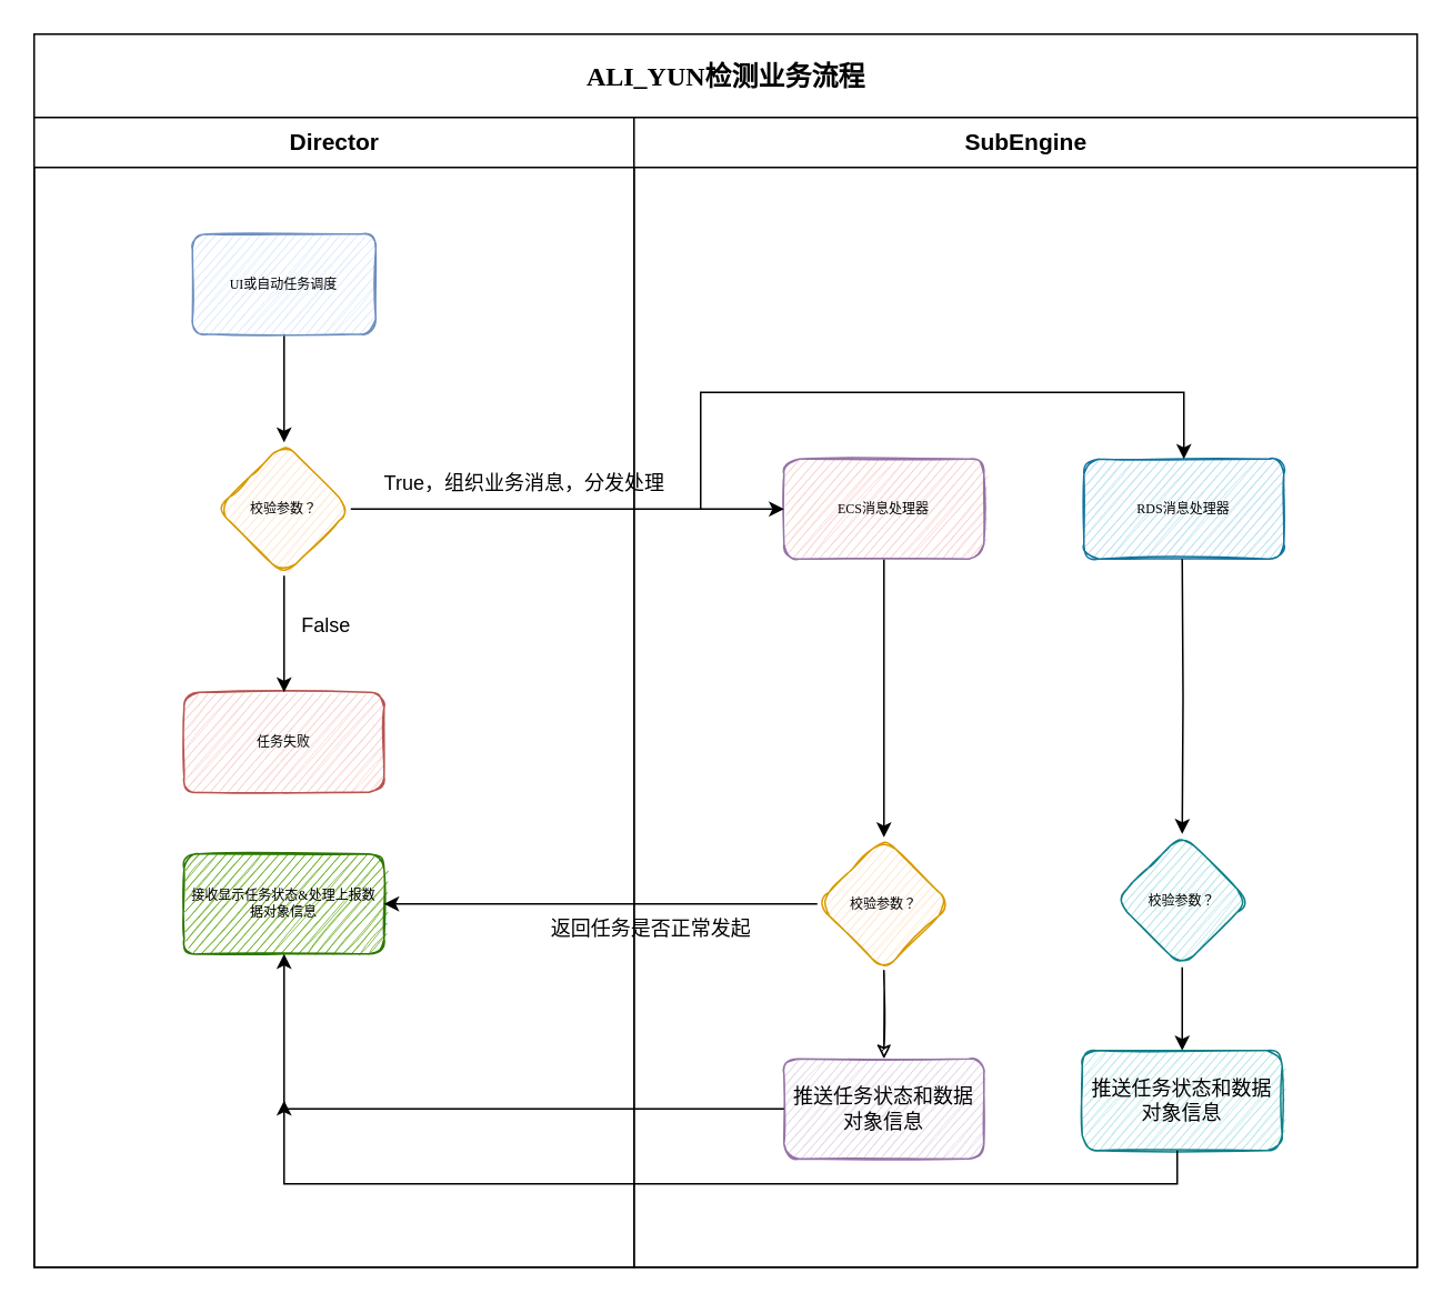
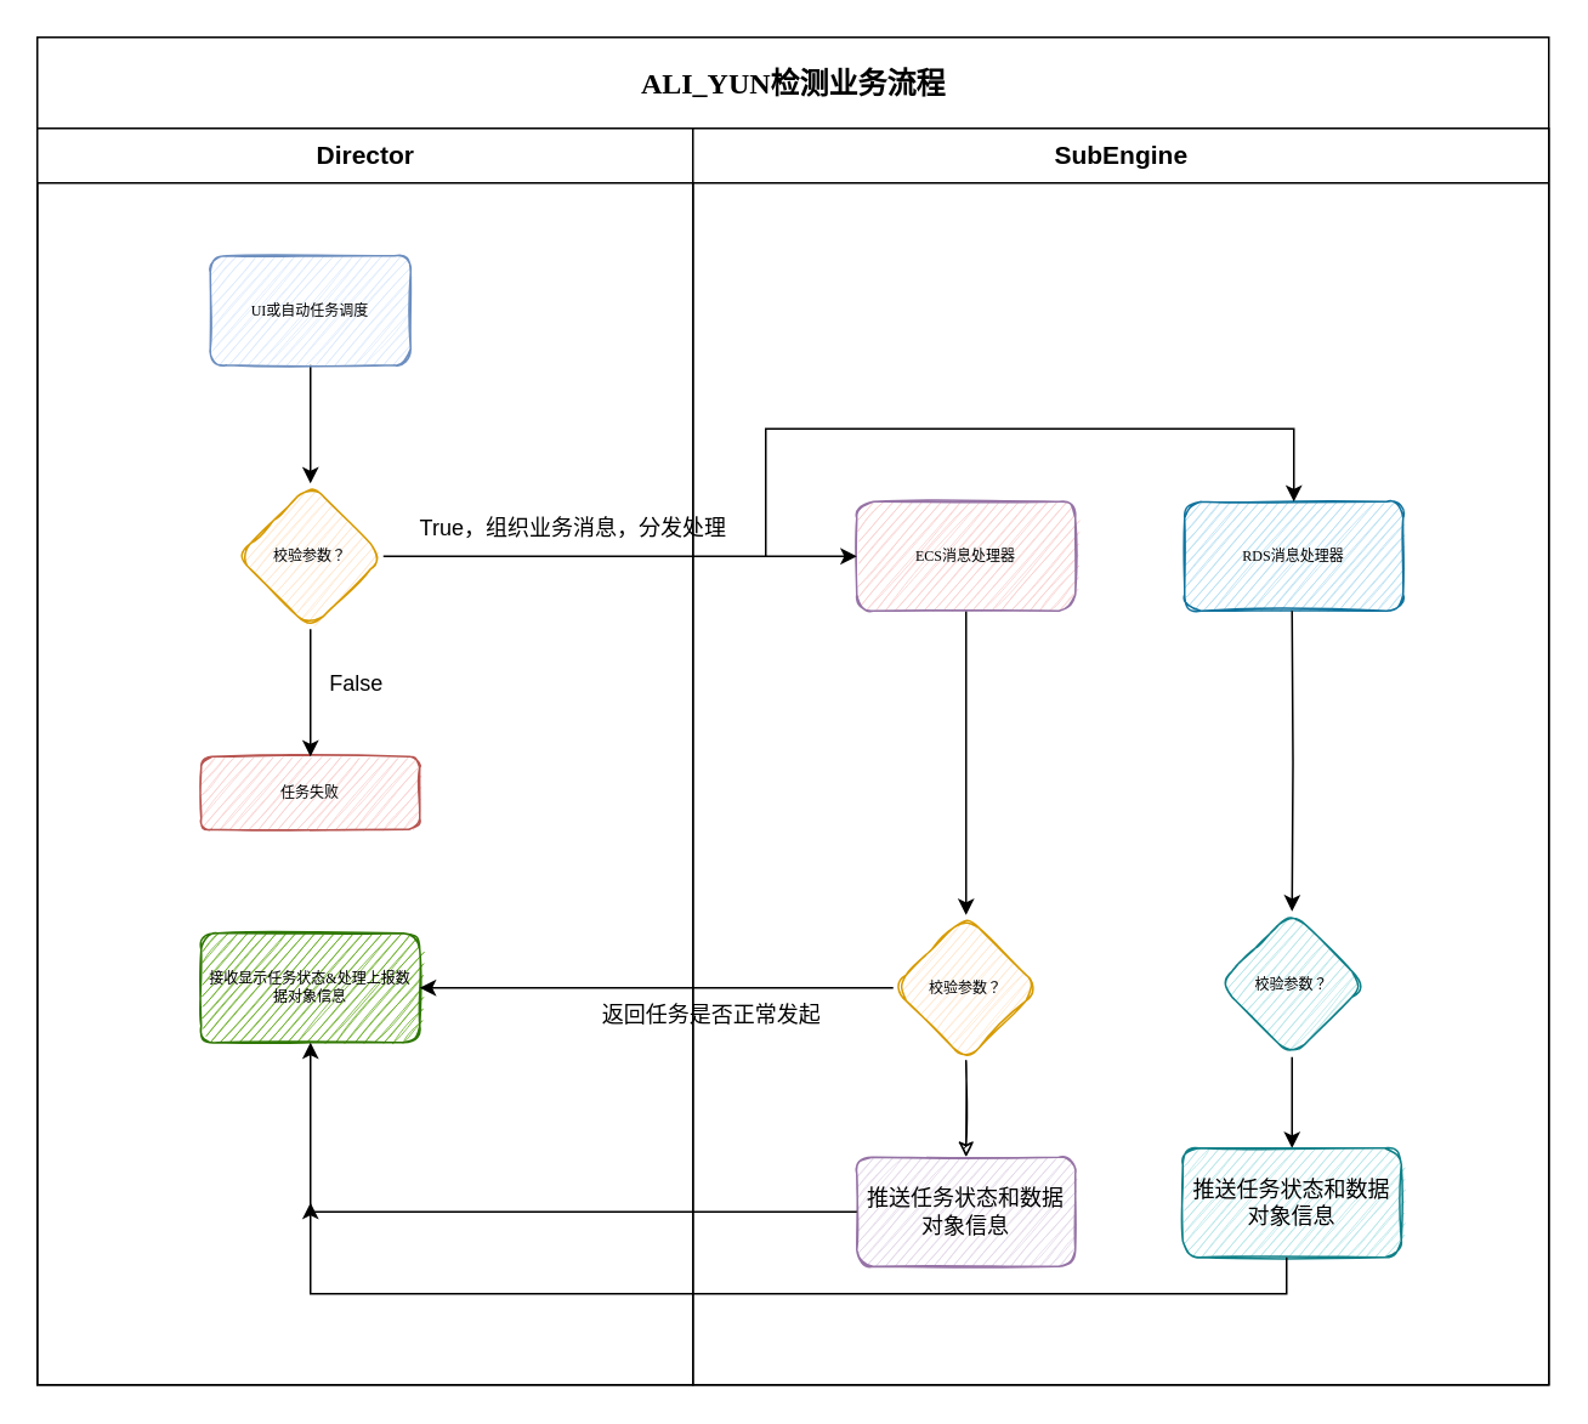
  <mxCell id="0" />
  <mxCell id="1" parent="0" />
  <mxCell id="2" value="&lt;p style=&quot;line-height: 1.2;&quot;&gt;&lt;font style=&quot;font-size: 16px;&quot;&gt;ALI_YUN检测业务流程&lt;/font&gt;&lt;/p&gt;" style="swimlane;html=1;childLayout=stackLayout;startSize=50;rounded=0;shadow=0;labelBackgroundColor=none;strokeWidth=1;fontFamily=Verdana;fontSize=8;align=center;" vertex="1" parent="1"><mxGeometry x="20" y="20" width="830" height="740" as="geometry" /></mxCell>
  <mxCell id="3" value="&lt;font style=&quot;font-size: 14px;&quot;&gt;Director&lt;/font&gt;" style="swimlane;html=1;startSize=30;" vertex="1" parent="2"><mxGeometry y="50" width="360" height="690" as="geometry" /></mxCell>
  <mxCell id="4" value="" style="edgeStyle=orthogonalEdgeStyle;rounded=0;orthogonalLoop=1;jettySize=auto;html=1;" edge="1" parent="3" source="5" target="6"><mxGeometry relative="1" as="geometry" /></mxCell>
  <mxCell id="5" value="UI或自动任务调度" style="rounded=1;whiteSpace=wrap;html=1;shadow=0;labelBackgroundColor=none;strokeWidth=1;fontFamily=Verdana;fontSize=8;align=center;fillColor=#dae8fc;strokeColor=#6c8ebf;sketch=1;fillStyle=auto;" vertex="1" parent="3"><mxGeometry x="95" y="70" width="110" height="60" as="geometry" /></mxCell>
  <mxCell id="6" value="校验参数？" style="rhombus;whiteSpace=wrap;html=1;fontSize=8;fontFamily=Verdana;fillColor=#ffe6cc;strokeColor=#d79b00;rounded=1;shadow=0;labelBackgroundColor=none;strokeWidth=1;sketch=1;fillStyle=auto;" vertex="1" parent="3"><mxGeometry x="110" y="195" width="80" height="80" as="geometry" /></mxCell>
- <mxCell id="7" value="任务失败" style="whiteSpace=wrap;html=1;fontSize=8;fontFamily=Verdana;fillColor=#f8cecc;strokeColor=#b85450;rounded=1;shadow=0;labelBackgroundColor=none;strokeWidth=1;sketch=1;fillStyle=auto;" vertex="1" parent="3"><mxGeometry x="90" y="345" width="120" height="60" as="geometry" /></mxCell>
+ <mxCell id="7" value="任务失败" style="whiteSpace=wrap;html=1;fontSize=8;fontFamily=Verdana;fillColor=#f8cecc;strokeColor=#b85450;rounded=1;shadow=0;labelBackgroundColor=none;strokeWidth=1;sketch=1;fillStyle=auto;" vertex="1" parent="3"><mxGeometry x="90" y="345" width="120" height="40" as="geometry" /></mxCell>
  <mxCell id="8" value="" style="edgeStyle=orthogonalEdgeStyle;rounded=0;orthogonalLoop=1;jettySize=auto;html=1;" edge="1" parent="3" source="6" target="7"><mxGeometry relative="1" as="geometry" /></mxCell>
  <mxCell id="9" value="&lt;font color=&quot;#000000&quot;&gt;接收显示任务状态&amp;amp;处理上报数据对象信息&lt;/font&gt;" style="whiteSpace=wrap;html=1;fontSize=8;fontFamily=Verdana;fillColor=#60a917;strokeColor=#2D7600;rounded=1;shadow=0;labelBackgroundColor=none;strokeWidth=1;sketch=1;fillStyle=auto;fontColor=#ffffff;" vertex="1" parent="3"><mxGeometry x="90" y="442" width="120" height="60" as="geometry" /></mxCell>
  <mxCell id="10" value="False" style="text;html=1;align=center;verticalAlign=middle;resizable=0;points=[];autosize=1;strokeColor=none;fillColor=none;" vertex="1" parent="3"><mxGeometry x="150" y="290" width="50" height="30" as="geometry" /></mxCell>
  <mxCell id="11" value="&lt;font style=&quot;font-size: 14px;&quot;&gt;SubEngine&lt;/font&gt;" style="swimlane;html=1;startSize=30;" vertex="1" parent="2"><mxGeometry x="360" y="50" width="470" height="690" as="geometry"><mxRectangle x="250" y="20" width="40" height="730" as="alternateBounds" /></mxGeometry></mxCell>
  <mxCell id="12" value="" style="edgeStyle=orthogonalEdgeStyle;rounded=0;orthogonalLoop=1;jettySize=auto;html=1;entryX=0.5;entryY=0;entryDx=0;entryDy=0;" edge="1" parent="11" source="13" target="15"><mxGeometry relative="1" as="geometry"><mxPoint x="80" y="460" as="targetPoint" /></mxGeometry></mxCell>
  <mxCell id="13" value="ECS消息处理器" style="whiteSpace=wrap;html=1;fontSize=8;fontFamily=Verdana;fillColor=#f8cecc;strokeColor=#9673a6;rounded=1;shadow=0;labelBackgroundColor=none;strokeWidth=1;sketch=1;fillStyle=auto;perimeterSpacing=0;" vertex="1" parent="11"><mxGeometry x="90" y="205" width="120" height="60" as="geometry" /></mxCell>
  <mxCell id="14" value="" style="edgeStyle=orthogonalEdgeStyle;rounded=0;sketch=1;orthogonalLoop=1;jettySize=auto;html=1;" edge="1" parent="11" source="15" target="16"><mxGeometry relative="1" as="geometry" /></mxCell>
  <mxCell id="15" value="校验参数？" style="rhombus;whiteSpace=wrap;html=1;fontSize=8;fontFamily=Verdana;fillColor=#ffe6cc;strokeColor=#d79b00;rounded=1;shadow=0;labelBackgroundColor=none;strokeWidth=1;sketch=1;fillStyle=auto;" vertex="1" parent="11"><mxGeometry x="110" y="432" width="80" height="80" as="geometry" /></mxCell>
  <mxCell id="16" value="&lt;span style=&quot;font-family: Helvetica; font-size: 12px;&quot;&gt;推送任务状态和数据对象信息&lt;/span&gt;" style="whiteSpace=wrap;html=1;fontSize=8;fontFamily=Verdana;fillColor=#e1d5e7;strokeColor=#9673a6;rounded=1;shadow=0;labelBackgroundColor=none;strokeWidth=1;sketch=1;fillStyle=auto;" vertex="1" parent="11"><mxGeometry x="90" y="565" width="120" height="60" as="geometry" /></mxCell>
  <mxCell id="17" value="返回任务是否正常发起" style="text;html=1;align=center;verticalAlign=middle;resizable=0;points=[];autosize=1;strokeColor=none;fillColor=none;" vertex="1" parent="11"><mxGeometry x="-60" y="472" width="140" height="30" as="geometry" /></mxCell>
  <mxCell id="18" value="True，组织业务消息，分发处理" style="text;html=1;align=center;verticalAlign=middle;resizable=0;points=[];autosize=1;strokeColor=none;fillColor=none;" vertex="1" parent="11"><mxGeometry x="-161" y="205" width="190" height="30" as="geometry" /></mxCell>
  <mxCell id="19" value="RDS消息处理器" style="whiteSpace=wrap;html=1;fontSize=8;fontFamily=Verdana;fillColor=#b1ddf0;strokeColor=#10739e;rounded=1;shadow=0;labelBackgroundColor=none;strokeWidth=1;sketch=1;fillStyle=auto;perimeterSpacing=0;" vertex="1" parent="11"><mxGeometry x="270" y="205" width="120" height="60" as="geometry" /></mxCell>
  <mxCell id="20" value="" style="edgeStyle=orthogonalEdgeStyle;rounded=0;orthogonalLoop=1;jettySize=auto;html=1;" edge="1" parent="11" source="21" target="22"><mxGeometry relative="1" as="geometry" /></mxCell>
  <mxCell id="21" value="校验参数？" style="rhombus;whiteSpace=wrap;html=1;fontSize=8;fontFamily=Verdana;fillColor=#b0e3e6;strokeColor=#0e8088;rounded=1;shadow=0;labelBackgroundColor=none;strokeWidth=1;sketch=1;fillStyle=auto;" vertex="1" parent="11"><mxGeometry x="289" y="430" width="80" height="80" as="geometry" /></mxCell>
  <mxCell id="22" value="&lt;span style=&quot;font-family: Helvetica; font-size: 12px;&quot;&gt;推送任务状态和数据对象信息&lt;/span&gt;" style="whiteSpace=wrap;html=1;fontSize=8;fontFamily=Verdana;fillColor=#b0e3e6;strokeColor=#0e8088;rounded=1;shadow=0;labelBackgroundColor=none;strokeWidth=1;sketch=1;fillStyle=auto;" vertex="1" parent="11"><mxGeometry x="269" y="560" width="120" height="60" as="geometry" /></mxCell>
  <mxCell id="23" value="" style="endArrow=classic;html=1;rounded=0;exitX=0.5;exitY=1;exitDx=0;exitDy=0;" edge="1" parent="11"><mxGeometry width="50" height="50" relative="1" as="geometry"><mxPoint x="326" y="620" as="sourcePoint" /><mxPoint x="-210" y="590" as="targetPoint" /><Array as="points"><mxPoint x="326" y="640" /><mxPoint x="-210" y="640" /></Array></mxGeometry></mxCell>
  <mxCell id="24" value="" style="edgeStyle=orthogonalEdgeStyle;rounded=0;orthogonalLoop=1;jettySize=auto;html=1;" edge="1" parent="2" source="6" target="13"><mxGeometry relative="1" as="geometry" /></mxCell>
  <mxCell id="25" value="" style="edgeStyle=orthogonalEdgeStyle;rounded=0;orthogonalLoop=1;jettySize=auto;html=1;" edge="1" parent="2" source="15" target="9"><mxGeometry relative="1" as="geometry" /></mxCell>
  <mxCell id="26" value="" style="edgeStyle=orthogonalEdgeStyle;rounded=0;orthogonalLoop=1;jettySize=auto;html=1;entryX=0.5;entryY=1;entryDx=0;entryDy=0;" edge="1" parent="2" source="16" target="9"><mxGeometry relative="1" as="geometry"><mxPoint x="80" y="630" as="targetPoint" /></mxGeometry></mxCell>
  <mxCell id="27" value="" style="edgeStyle=orthogonalEdgeStyle;rounded=0;orthogonalLoop=1;jettySize=auto;html=1;entryX=0.5;entryY=0;entryDx=0;entryDy=0;" edge="1" parent="1" target="21"><mxGeometry relative="1" as="geometry"><mxPoint x="709" y="335" as="sourcePoint" /><mxPoint x="709" y="490" as="targetPoint" /></mxGeometry></mxCell>
  <mxCell id="28" value="" style="endArrow=classic;html=1;rounded=0;entryX=0.5;entryY=0;entryDx=0;entryDy=0;" edge="1" parent="1" target="19"><mxGeometry width="50" height="50" relative="1" as="geometry"><mxPoint x="420" y="305" as="sourcePoint" /><mxPoint x="760" y="235" as="targetPoint" /><Array as="points"><mxPoint x="420" y="235" /><mxPoint x="710" y="235" /></Array></mxGeometry></mxCell>
